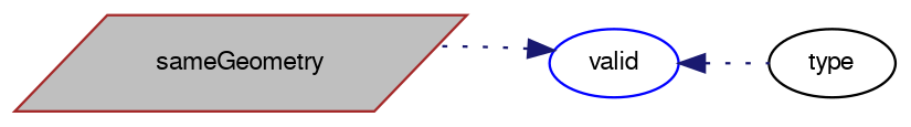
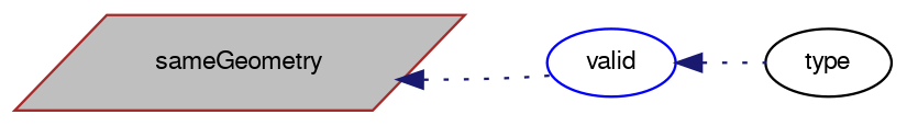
  digraph {
    rankdir=LR
    node [fontname=FreeSans fontsize=10 shape=ellipse]
    edge [color=midnightblue dir=back fontname=FreeSans fontsize=10 labelfontname=FreeSans labelfontsize=10 style=dotted]
    n1 [color=brown fillcolor=grey75 fontcolor=black height=0.2 label=sameGeometry shape=parallelogram style=filled width=0.4]
    n2 [color=blue height=0.2 label=valid width=0.4]
    n3 [color=black height=0.2 label=type width=0.4]
-   n2 -> n1
+   n1 -> n2
    n2 -> n3
  }
